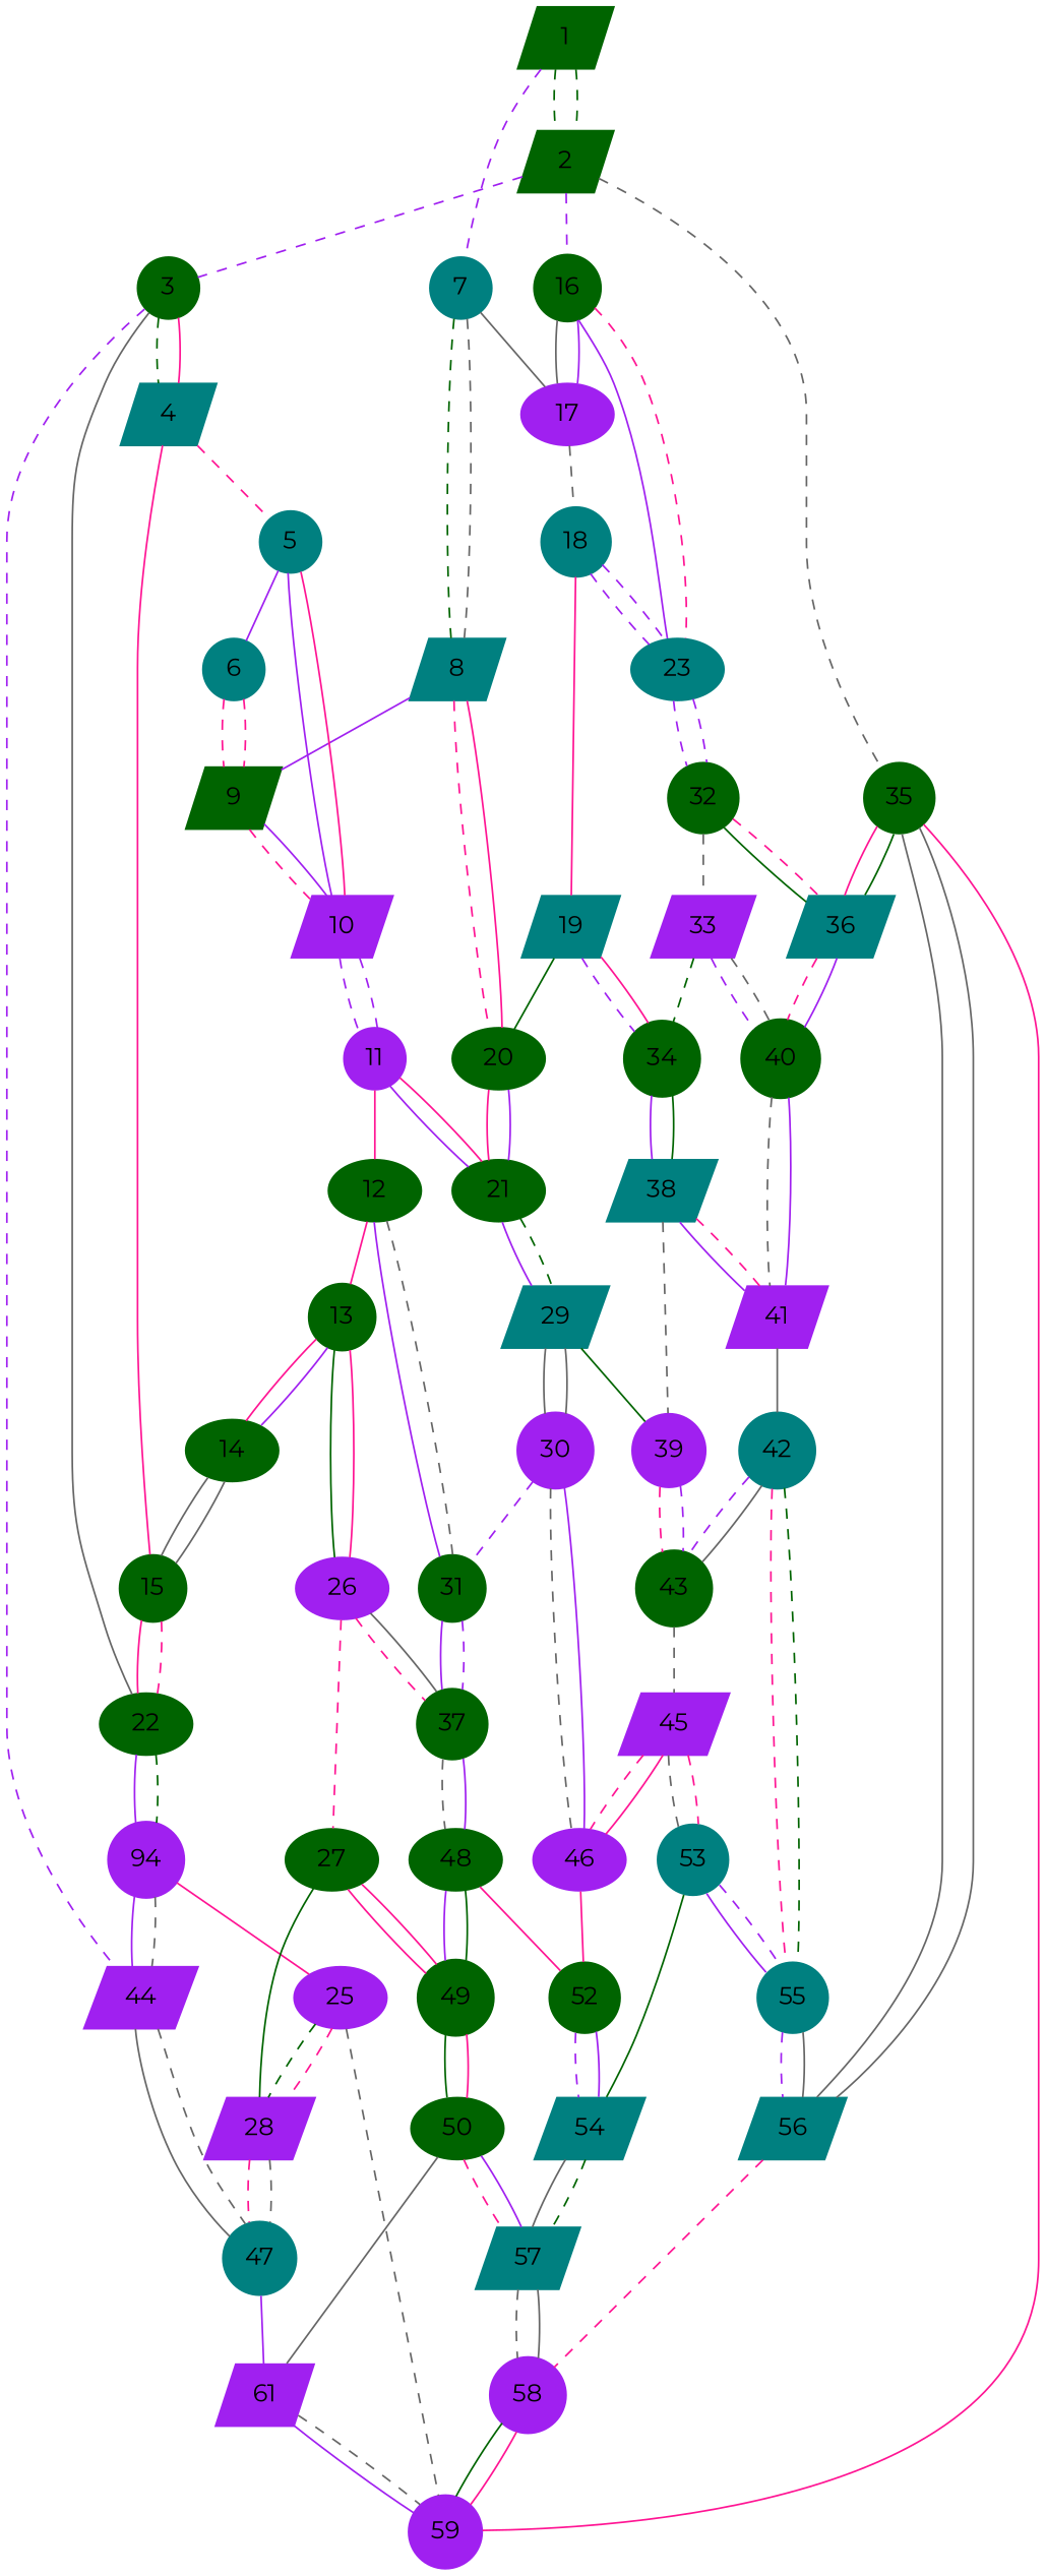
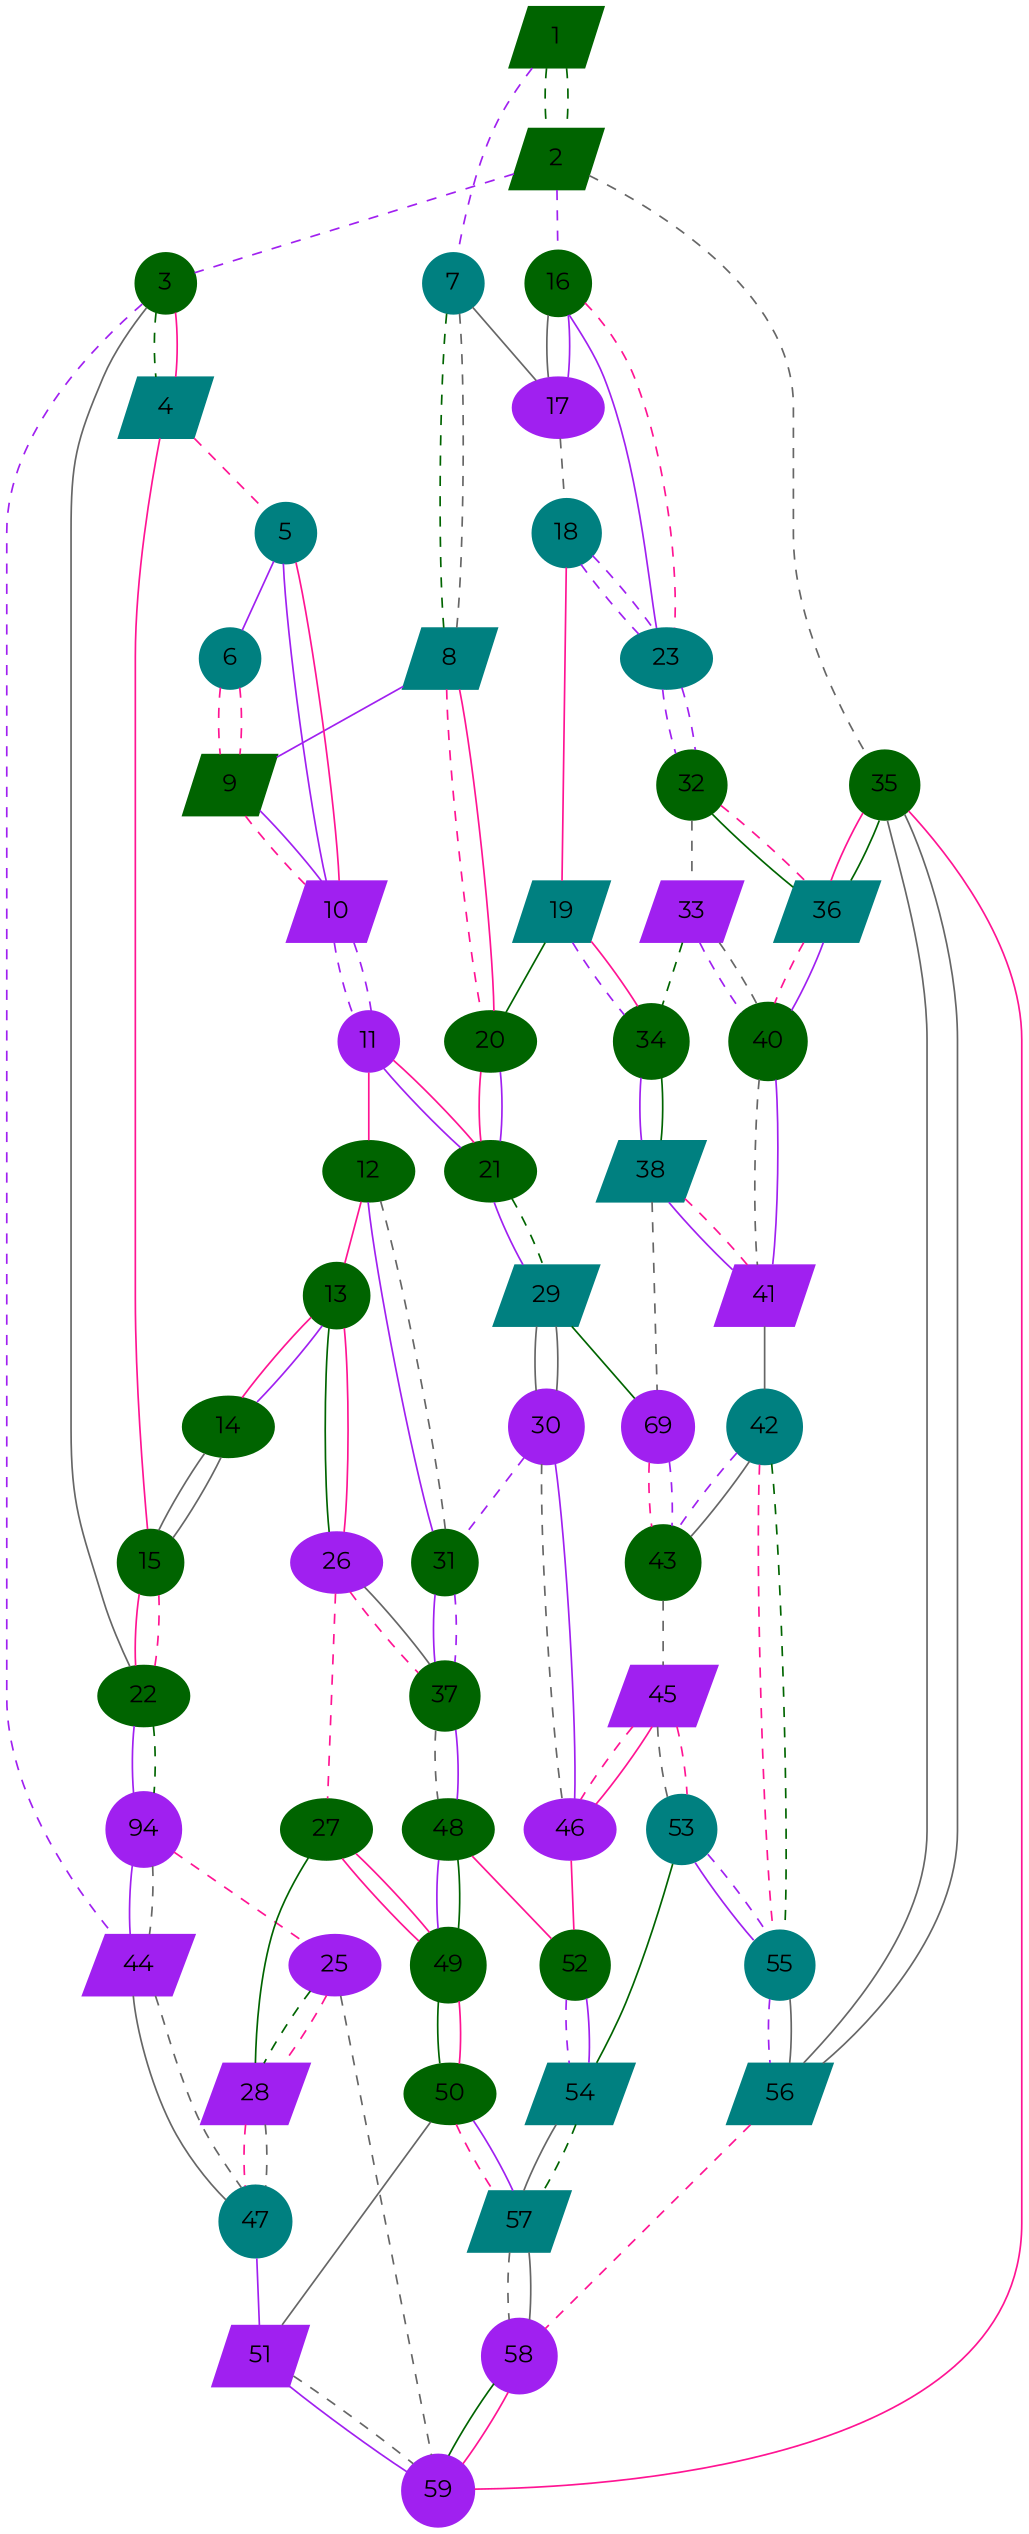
  graph {
    fontname=Montserrat
    node [color=darkgreen fontname=Montserrat shape=circle style=filled]
    edge [color=purple fontname=Montserrat style=solid]
    1 [shape=parallelogram]
    2 [shape=parallelogram]
    7 [color=teal]
    3
    16
    35
    8 [color=teal shape=parallelogram]
    17 [color=purple shape=ellipse]
    4 [color=teal shape=parallelogram]
    22 [shape=ellipse]
    44 [color=purple shape=parallelogram]
    23 [color=teal shape=ellipse]
    36 [color=teal shape=parallelogram]
    56 [color=teal shape=parallelogram]
    59 [color=purple]
    5 [color=teal]
    15
    n18 [color=purple label=94]
    47 [color=teal]
    6 [color=teal]
    10 [color=purple shape=parallelogram]
    9 [shape=parallelogram]
    11 [color=purple]
    20 [shape=ellipse]
    18 [color=teal]
    21 [shape=ellipse]
    12 [shape=ellipse]
    13
    31
    29 [color=teal shape=parallelogram]
    14 [shape=ellipse]
    26 [color=purple shape=ellipse]
    37
    27 [shape=ellipse]
    32
    19 [color=teal shape=parallelogram]
    34
    38 [color=teal shape=parallelogram]
    30 [color=purple]
-   39 [color=purple]
+   39 [color=purple label=69]
    25 [color=purple shape=ellipse]
    33 [color=purple shape=parallelogram]
    28 [color=purple shape=parallelogram]
    49
    48 [shape=ellipse]
    50 [shape=ellipse]
-   51 [color=purple shape=parallelogram label=61]
+   51 [color=purple shape=parallelogram]
    46 [color=purple shape=ellipse]
    43
    52
    40
    41 [color=purple shape=parallelogram]
    58 [color=purple]
    42 [color=teal]
    45 [color=purple shape=parallelogram]
    55 [color=teal]
    53 [color=teal]
    54 [color=teal shape=parallelogram]
    57 [color=teal shape=parallelogram]
    1 -- 2 [color=darkgreen style=dashed]
    1 -- 2 [color=darkgreen style=dashed]
    1 -- 7 [style=dashed]
    2 -- 3 [style=dashed]
    2 -- 16 [style=dashed]
    2 -- 35 [color=gray40 style=dashed]
    7 -- 8 [color=darkgreen style=dashed]
    7 -- 8 [color=gray40 style=dashed]
    7 -- 17 [color=gray40]
    3 -- 4 [color=darkgreen style=dashed]
    3 -- 4 [color=deeppink]
    3 -- 22 [color=gray40]
    3 -- 44 [style=dashed]
    16 -- 17 [color=gray40]
    16 -- 17
    16 -- 23
    16 -- 23 [color=deeppink style=dashed]
    35 -- 36 [color=deeppink]
    35 -- 36 [color=darkgreen]
    35 -- 56 [color=gray40]
    35 -- 56 [color=gray40]
    35 -- 59 [color=deeppink]
    8 -- 9
    8 -- 20 [color=deeppink style=dashed]
    8 -- 20 [color=deeppink]
    17 -- 18 [color=gray40 style=dashed]
    4 -- 5 [color=deeppink style=dashed]
    4 -- 15 [color=deeppink]
    22 -- n18
    22 -- n18 [color=darkgreen style=dashed]
    44 -- 47 [color=gray40]
    44 -- 47 [color=gray40 style=dashed]
    23 -- 32 [style=dashed]
    23 -- 32 [style=dashed]
    36 -- 40 [color=deeppink style=dashed]
    36 -- 40
    56 -- 58 [color=deeppink style=dashed]
    5 -- 6
    5 -- 10
    5 -- 10 [color=deeppink]
    15 -- 22 [color=deeppink]
    15 -- 22 [color=deeppink style=dashed]
    n18 -- 44
    n18 -- 44 [color=gray40 style=dashed]
-   n18 -- 25 [color=deeppink]
+   n18 -- 25 [color=deeppink style=dashed]
    47 -- 51
    6 -- 9 [color=deeppink style=dashed]
    6 -- 9 [color=deeppink style=dashed]
    10 -- 11 [style=dashed]
    10 -- 11 [style=dashed]
    9 -- 10 [color=deeppink style=dashed]
    9 -- 10
    11 -- 21
    11 -- 21 [color=deeppink]
    11 -- 12 [color=deeppink]
    20 -- 21 [color=deeppink]
    20 -- 21
    18 -- 23 [style=dashed]
    18 -- 23 [style=dashed]
    18 -- 19 [color=deeppink]
    21 -- 29
    21 -- 29 [color=darkgreen style=dashed]
    12 -- 13 [color=deeppink]
    12 -- 31
    12 -- 31 [color=gray40 style=dashed]
    13 -- 14 [color=deeppink]
    13 -- 14
    13 -- 26 [color=darkgreen]
    13 -- 26 [color=deeppink]
    31 -- 37
    31 -- 37 [style=dashed]
    29 -- 30 [color=gray40]
    29 -- 30 [color=gray40]
    29 -- 39 [color=darkgreen]
    14 -- 15 [color=gray40]
    14 -- 15 [color=gray40]
    26 -- 37 [color=deeppink style=dashed]
    26 -- 37 [color=gray40]
    26 -- 27 [color=deeppink style=dashed]
    37 -- 48 [color=gray40 style=dashed]
    37 -- 48
    27 -- 28 [color=darkgreen]
    27 -- 49 [color=deeppink]
    27 -- 49 [color=deeppink]
    32 -- 36 [color=darkgreen]
    32 -- 36 [color=deeppink style=dashed]
    32 -- 33 [color=gray40 style=dashed]
    19 -- 20 [color=darkgreen]
    19 -- 34 [style=dashed]
    19 -- 34 [color=deeppink]
    34 -- 38
    34 -- 38 [color=darkgreen]
    38 -- 39 [color=gray40 style=dashed]
    38 -- 41
    38 -- 41 [color=deeppink style=dashed]
    30 -- 31 [style=dashed]
    30 -- 46 [color=gray40 style=dashed]
    30 -- 46
    39 -- 43 [color=deeppink style=dashed]
    39 -- 43 [style=dashed]
    25 -- 59 [color=gray40 style=dashed]
    25 -- 28 [color=darkgreen style=dashed]
    25 -- 28 [color=deeppink style=dashed]
    33 -- 34 [color=darkgreen style=dashed]
    33 -- 40 [style=dashed]
    33 -- 40 [color=gray40 style=dashed]
    28 -- 47 [color=deeppink style=dashed]
    28 -- 47 [color=gray40 style=dashed]
    49 -- 50 [color=darkgreen]
    49 -- 50 [color=deeppink]
    48 -- 49
    48 -- 49 [color=darkgreen]
    48 -- 52 [color=deeppink]
    50 -- 51 [color=gray40]
    50 -- 57 [color=deeppink style=dashed]
    50 -- 57
    51 -- 59
    51 -- 59 [color=gray40 style=dashed]
    46 -- 52 [color=deeppink]
    43 -- 45 [color=gray40 style=dashed]
    52 -- 54 [style=dashed]
    52 -- 54
    40 -- 41 [color=gray40 style=dashed]
    40 -- 41
    41 -- 42 [color=gray40]
    58 -- 59 [color=darkgreen]
    58 -- 59 [color=deeppink]
    42 -- 43 [style=dashed]
    42 -- 43 [color=gray40]
    42 -- 55 [color=deeppink style=dashed]
    42 -- 55 [color=darkgreen style=dashed]
    45 -- 46 [color=deeppink style=dashed]
    45 -- 46 [color=deeppink]
    45 -- 53 [color=gray40 style=dashed]
    45 -- 53 [color=deeppink style=dashed]
    55 -- 56 [style=dashed]
    55 -- 56 [color=gray40]
    53 -- 55
    53 -- 55 [style=dashed]
    53 -- 54 [color=darkgreen]
    54 -- 57 [color=gray40]
    54 -- 57 [color=darkgreen style=dashed]
    57 -- 58 [color=gray40 style=dashed]
    57 -- 58 [color=gray40]
  }
